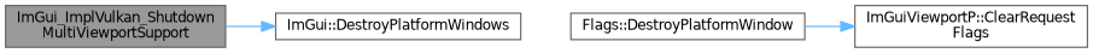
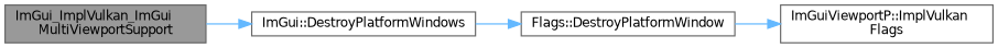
  digraph {
    rankdir=LR
    node [color=grey40 fillcolor=white fontname=Helvetica fontsize=10 shape=box style=filled]
    edge [color=steelblue1 fontname=Helvetica fontsize=10 labelfontname=Helvetica labelfontsize=10 style=solid]
-   n1 [color=gray40 fillcolor=grey60 fontcolor=black height=0.2 label="ImGui_ImplVulkan_Shutdown\lMultiViewportSupport" width=0.4]
+   n1 [color=gray40 fillcolor=grey60 fontcolor=black height=0.2 label="ImGui_ImplVulkan_ImGui\lMultiViewportSupport" width=0.4]
    n2 [height=0.2 label="ImGui::DestroyPlatformWindows" width=0.4]
    n3 [height=0.2 label="Flags::DestroyPlatformWindow" width=0.4]
-   n4 [height=0.2 label="ImGuiViewportP::ClearRequest\lFlags" width=0.4]
+   n4 [height=0.2 label="ImGuiViewportP::ImplVulkan\lFlags" width=0.4]
    n1 -> n2
+   n2 -> n3
    n3 -> n4
  }
